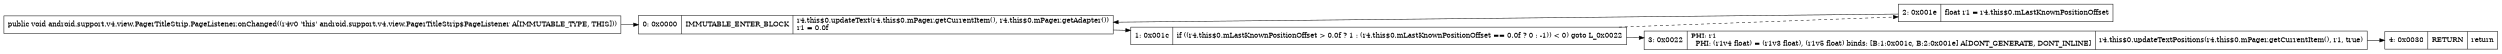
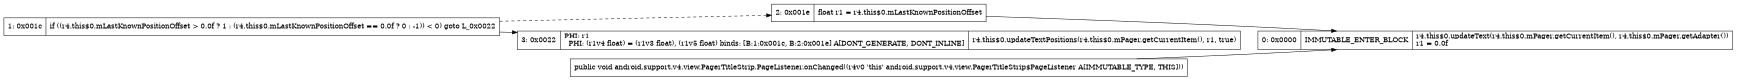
  digraph {
    rankdir=LR
    node [shape=record]
    n1 [label="{0\:\ 0x0000|IMMUTABLE_ENTER_BLOCK\l|r4.this$0.updateText(r4.this$0.mPager.getCurrentItem(), r4.this$0.mPager.getAdapter())\lr1 = 0.0f\l}"]
    n2 [label="{1\:\ 0x001c|if ((r4.this$0.mLastKnownPositionOffset \> 0.0f ? 1 : (r4.this$0.mLastKnownPositionOffset == 0.0f ? 0 : \-1)) \< 0) goto L_0x0022\l}"]
    n3 [label="{2\:\ 0x001e|float r1 = r4.this$0.mLastKnownPositionOffset\l}"]
    n4 [label="{3\:\ 0x0022|PHI: r1 \l  PHI: (r1v4 float) = (r1v3 float), (r1v5 float) binds: [B:1:0x001c, B:2:0x001e] A[DONT_GENERATE, DONT_INLINE]\l|r4.this$0.updateTextPositions(r4.this$0.mPager.getCurrentItem(), r1, true)\l}"]
-   n5 [label="{4\:\ 0x0030|RETURN\l|return\l}"]
    n6 [label="{public void android.support.v4.view.PagerTitleStrip.PageListener.onChanged((r4v0 'this' android.support.v4.view.PagerTitleStrip$PageListener A[IMMUTABLE_TYPE, THIS])) }"]
-   n1 -> n2
    n2 -> n3 [style=dashed]
    n2 -> n4
    n3 -> n1
-   n4 -> n5
    n6 -> n1
  }
